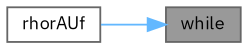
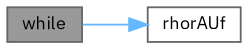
  digraph {
    rankdir=LR
    fontname="IBM Plex Sans"
    node [fontname="IBM Plex Sans" fontsize=10 shape=box style=filled]
    n1 [color=gray40 fillcolor=grey60 fontcolor=black height=0.2 label=while width=0.4]
    n2 [color=grey40 fillcolor=white height=0.2 label=rhorAUf width=0.4]
-   n2 -> n1 [color=steelblue1 fontname="IBM Plex Sans" fontsize=10 labelfontname=Helvetica labelfontsize=10 style=solid]
+   n1 -> n2 [color=steelblue1 fontname="IBM Plex Sans" fontsize=10 labelfontname=Helvetica labelfontsize=10 style=solid]
  }
